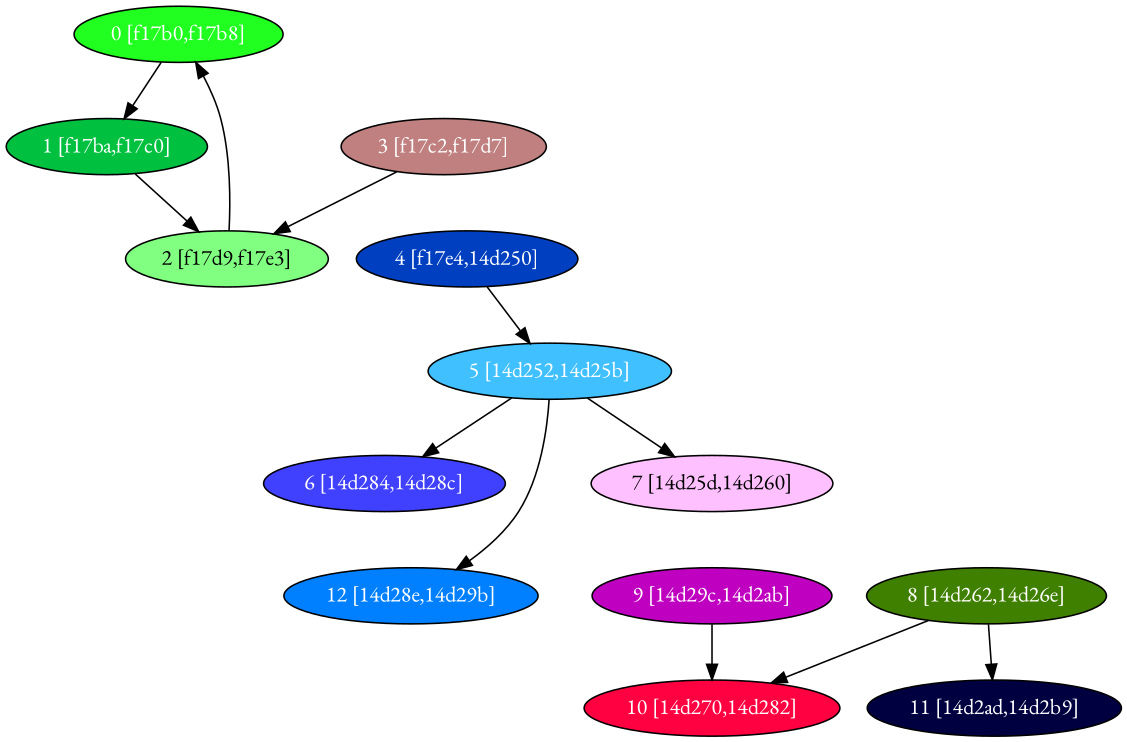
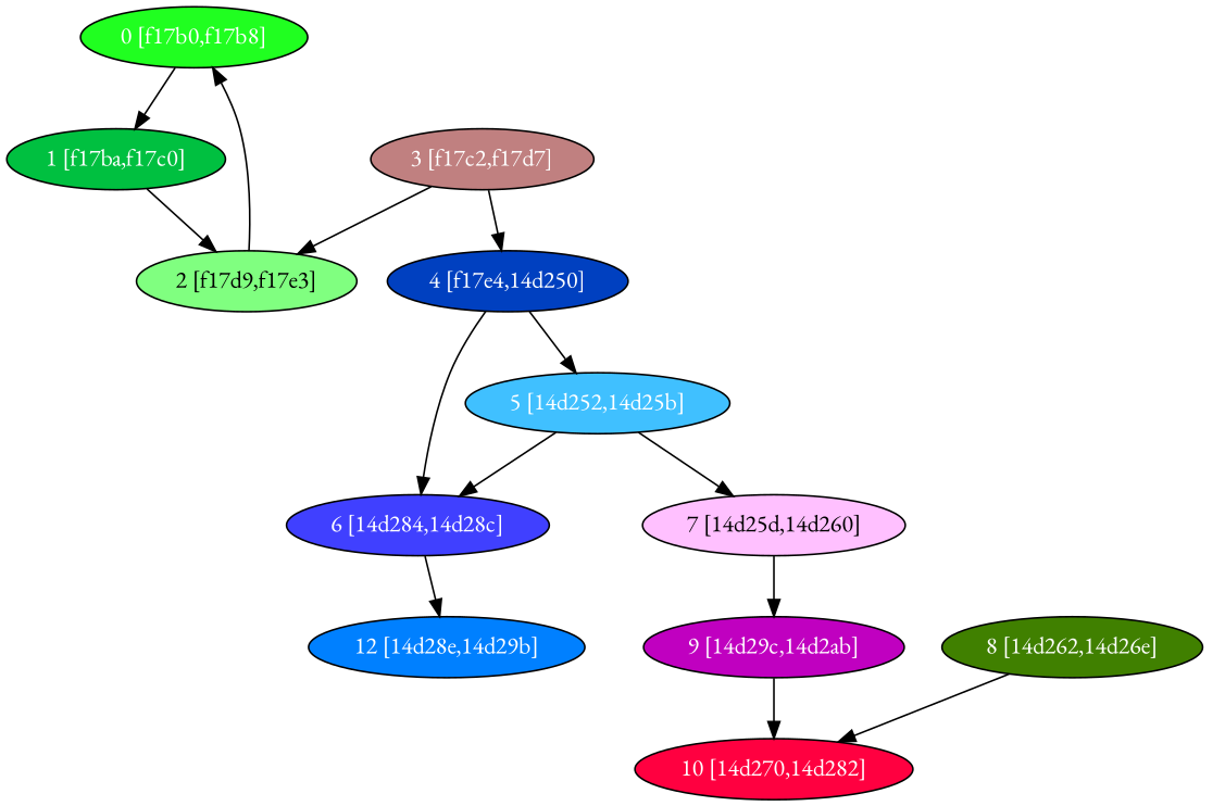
  digraph {
    fontname="EB Garamond"
    node [fontcolor="#ffffff" fontname="EB Garamond" shape=oval style=filled]
    edge [fontname="EB Garamond"]
    n1 [fillcolor="#20FF20" label="0 [f17b0,f17b8]"]
    n2 [fillcolor="#00C040" label="1 [f17ba,f17c0]"]
    n3 [fillcolor="#80FF80" fontcolor="#000000" label="2 [f17d9,f17e3]"]
    n4 [fillcolor="#C08080" label="3 [f17c2,f17d7]"]
    n5 [fillcolor="#0040C0" label="4 [f17e4,14d250]"]
    n6 [fillcolor="#40C0FF" label="5 [14d252,14d25b]"]
    n7 [fillcolor="#4040FF" label="6 [14d284,14d28c]"]
    n8 [fillcolor="#FFC0FF" fontcolor="#000000" label="7 [14d25d,14d260]"]
    n9 [fillcolor="#0080FF" label="12 [14d28e,14d29b]"]
    n10 [fillcolor="#C000C0" label="9 [14d29c,14d2ab]"]
    n11 [fillcolor="#408000" label="8 [14d262,14d26e]"]
    n12 [fillcolor="#FF0040" label="10 [14d270,14d282]"]
-   n13 [fillcolor="#000040" label="11 [14d2ad,14d2b9]"]
    n1 -> n2
    n2 -> n3
    n3 -> n1
    n4 -> n3
+   n4 -> n5
    n5 -> n6
+   n5 -> n7
    n6 -> n7
    n6 -> n8
-   n6 -> n9
+   n7 -> n9
+   n8 -> n10
    n10 -> n12
    n11 -> n12
-   n11 -> n13
  }
